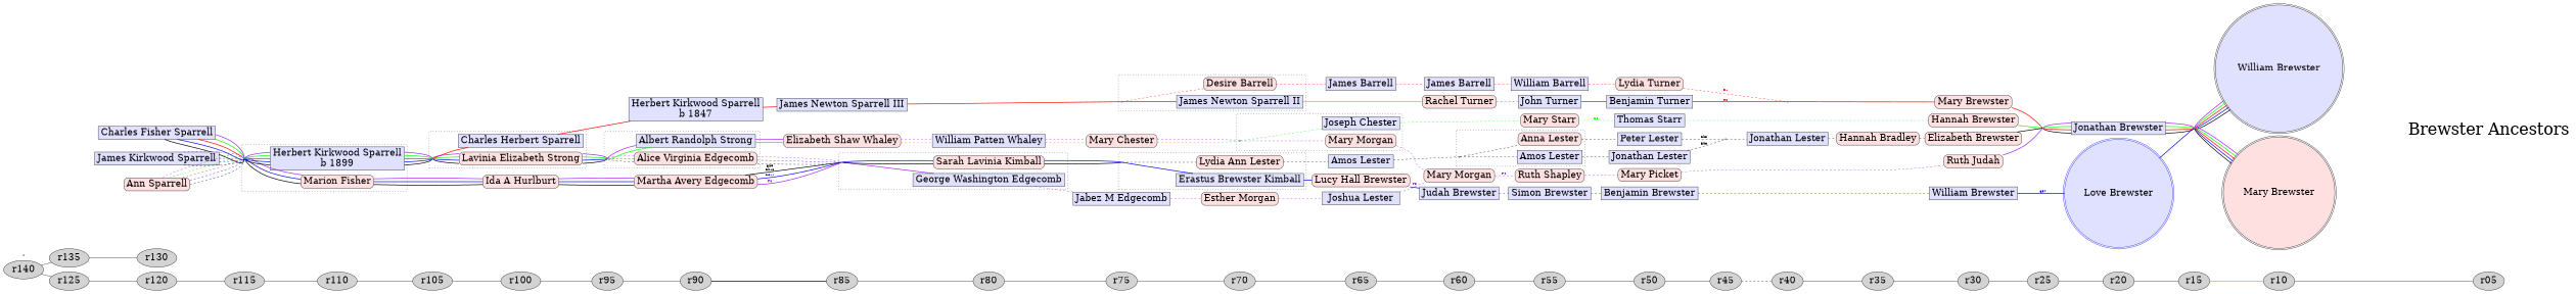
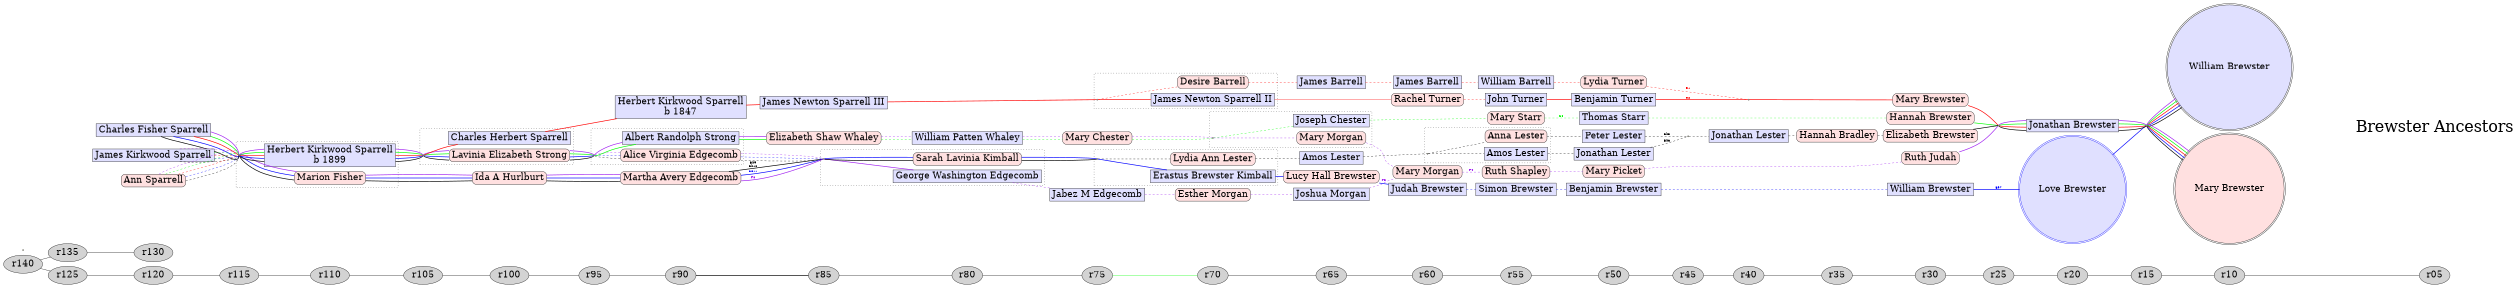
  digraph {
    bgcolor=white
    concentrate=false
    fontsize=28
    mclimit=99
    nodesep=0.20
    rankdir=LR
    ranksep=0.20
    searchsize=100
    splines=true
    node [fontsize=28 style="solid,filled" fillcolor="#e0e0ff" shape=box]
    edge [arrowhead=none arrowtail=normal fontsize=28 style=bold color=purple]
    r05 [style=filled fillcolor="" shape=""]
    n2 [fillcolor="#ffffff" fontsize=48 label="Brewster Ancestors" shape=plaintext style=filled]
    r10 [style=filled fillcolor="" shape=""]
    n4 [color=black label="William Brewster" peripheries=2 shape=circle]
    n5 [color=black fillcolor="#ffe0e0" label="Mary Brewster" peripheries=2 shape=circle]
    n6 [color=blue label="Love Brewster" peripheries=2 shape=circle]
    n7 [label="Jonathan Brewster"]
    n8 [fillcolor="#ffe0e0" label="Mary Brewster" style="rounded,filled"]
    n9 [fillcolor="#ffe0e0" label="Hannah Brewster" style="rounded,filled"]
    n10 [fillcolor="#ffe0e0" label="Ruth Judah" style="rounded,filled"]
    n11 [fillcolor="#ffe0e0" label="Elizabeth Brewster" style="rounded,filled"]
    n12 [label="William Brewster"]
    n13 [label="Benjamin Turner"]
    n14 [fillcolor="#ffe0e0" label="Lydia Turner" style="rounded,filled"]
    n15 [fillcolor="#ffe0e0" label="Mary Starr" style="rounded,filled"]
    n16 [label="William Barrell"]
    n17 [label="Simon Brewster"]
    n18 [label="Amos Lester"]
    n19 [fillcolor="#ffe0e0" label="Lucy Hall Brewster" style="rounded,filled"]
    n20 [label="James Barrell"]
    n21 [label="James Newton Sparrell III"]
    n22 [fillcolor="#ffe0e0" label="Elizabeth Shaw Whaley" style="rounded,filled"]
    r90 [style=filled fillcolor="" shape=""]
    n24 [label="Herbert Kirkwood Sparrell\nb 1847"]
    n25 [fillcolor="#ffe0e0" label="Martha Avery Edgecomb" style="rounded,filled"]
    r100 [style=filled fillcolor="" shape=""]
    n27 [fillcolor="#ffe0e0" label="Ida A Hurlburt" style="rounded,filled"]
    n28 [fillcolor="#ffe0e0" label="Lavinia Elizabeth Strong" style="rounded,filled"]
    n29 [label="Charles Herbert Sparrell"]
    n30 [fillcolor="#ffffe0" label=m shape=point]
    n31 [label="Amos Lester"]
    n32 [fillcolor="#ffe0e0" label="Anna Lester" style="rounded,filled"]
    n33 [fillcolor="#ffffe0" label=m shape=point]
    n34 [label="Jonathan Lester"]
    n35 [fillcolor="#ffffe0" label=560 shape=point]
    n36 [fillcolor="#ffe0e0" label="Marion Fisher" style="rounded,filled"]
    n37 [label="Herbert Kirkwood Sparrell\nb 1899"]
    n38 [fillcolor="#ffffe0" label=m shape=point]
    n39 [fillcolor="#ffffe0" label=282 shape=point]
    n40 [label="George Washington Edgecomb"]
    n41 [fillcolor="#ffffe0" label=382 shape=point]
    n42 [fillcolor="#ffe0e0" label="Sarah Lavinia Kimball" style="rounded,filled"]
    n43 [fillcolor="#ffe0e0" label="Alice Virginia Edgecomb" style="rounded,filled"]
    n44 [label="Albert Randolph Strong"]
    n45 [fillcolor="#ffffe0" label=m shape=point]
    n46 [fillcolor="#ffe0e0" label="Lydia Ann Lester" style="rounded,filled"]
    n47 [label="Erastus Brewster Kimball"]
    n48 [fillcolor="#ffffe0" label=m shape=point]
    n49 [fillcolor="#ffffe0" label=293 shape=point]
    n50 [label="Joseph Chester"]
    n51 [fillcolor="#ffe0e0" label="Mary Morgan" style="rounded,filled"]
    n52 [fillcolor="#ffffe0" label=m shape=point]
    n53 [label="James Newton Sparrell II"]
    n54 [fillcolor="#ffe0e0" label="Desire Barrell" style="rounded,filled"]
    n55 [fillcolor="#ffffe0" label=m shape=point]
    F0727 [fillcolor="#ffffe0" shape=ellipse style=invis]
    F304 [fillcolor="#ffffe0" shape=point]
    n58 [label="Thomas Starr"]
    n59 [label="Benjamin Brewster"]
    n60 [label="Judah Brewster"]
    n61 [label="James Barrell"]
    n62 [label="William Patten Whaley"]
    r85 [style=filled fillcolor="" shape=""]
    r95 [style=filled fillcolor="" shape=""]
    n65 [label="Jonathan Lester"]
    n66 [label="Peter Lester"]
    n67 [fillcolor="#ffe0e0" label="Hannah Bradley" style="rounded,filled"]
    n68 [label="Jabez M Edgecomb"]
    n69 [fillcolor="#ffe0e0" label="Mary Morgan" style="rounded,filled"]
    n70 [fillcolor="#ffe0e0" label="Rachel Turner" style="rounded,filled"]
    r140 [style=filled fillcolor="" shape=""]
    r135 [style=filled fillcolor="" shape=""]
    r125 [style=filled fillcolor="" shape=""]
    r130 [style=filled fillcolor="" shape=""]
    r120 [style=filled fillcolor="" shape=""]
    r115 [style=filled fillcolor="" shape=""]
    r110 [style=filled fillcolor="" shape=""]
    r105 [style=filled fillcolor="" shape=""]
    r80 [style=filled fillcolor="" shape=""]
    r75 [style=filled fillcolor="" shape=""]
    r70 [style=filled fillcolor="" shape=""]
    r65 [style=filled fillcolor="" shape=""]
    r60 [style=filled fillcolor="" shape=""]
    r55 [style=filled fillcolor="" shape=""]
    r50 [style=filled fillcolor="" shape=""]
    r45 [style=filled fillcolor="" shape=""]
    r40 [style=filled fillcolor="" shape=""]
    r35 [style=filled fillcolor="" shape=""]
    r30 [style=filled fillcolor="" shape=""]
    r25 [style=filled fillcolor="" shape=""]
    r20 [style=filled fillcolor="" shape=""]
    r15 [style=filled fillcolor="" shape=""]
    n93 [fillcolor="#ffe0e0" label="Mary Chester" style="rounded,filled"]
    n94 [label="John Turner"]
    n95 [label="Charles Fisher Sparrell"]
    n96 [label="James Kirkwood Sparrell"]
    n97 [fillcolor="#ffe0e0" label="Ann Sparrell" style="rounded,filled"]
    n98 [fillcolor="#ffe0e0" label="Ruth Shapley" style="rounded,filled"]
    n99 [fillcolor="#ffe0e0" label="Mary Picket" style="rounded,filled"]
    n100 [fillcolor="#ffe0e0" label="Esther Morgan" style="rounded,filled"]
-   n101 [label="Joshua Lester"]
+   n101 [label="Joshua Morgan"]
    n102 [fillcolor="#ffffe0" label=m shape=point]
    subgraph sub_1 {
      rank=same
      r05
      n2
    }
    subgraph sub_2 {
      rank=same
      r10
      n4
      n5
    }
    subgraph sub_3 {
      rank=same
      n6
      n7
    }
    subgraph sub_4 {
      rank=same
      n8
      n9
      n10
      n11
      n12
    }
    subgraph sub_5 {
      rank=same
      n13
      n14
    }
    subgraph sub_6 {
      rank=same
      n15
      n16
      n17
    }
    subgraph sub_7 {
      rank=same
      n18
      n19
      n20
    }
    subgraph sub_8 {
      rank=same
      n21
      n22
    }
    subgraph sub_9 {
      rank=same
      r90
      n24
      n25
    }
    subgraph sub_10 {
      rank=same
      r100
      n27
    }
    subgraph cluster_11 {
      style=dotted
      n30
      subgraph sub_12 {
        rank=same
        style=dotted
        n28
        n29
      }
    }
    subgraph cluster_13 {
      style=dotted
      n31
      n32
      n33
    }
    subgraph cluster_14 {
      style=invis
      n34
      n35
    }
    subgraph cluster_15 {
      style=dotted
      n36
      n37
      n38
    }
    subgraph cluster_16 {
      style=invis
      n39
    }
    subgraph cluster_17 {
      style=dotted
      n40
      n41
      n42
    }
    subgraph cluster_18 {
      style=dotted
      n43
      n44
      n45
    }
    subgraph cluster_19 {
      style=dotted
      n46
      n47
      n48
    }
    subgraph cluster_20 {
      style=invis
      n49
    }
    subgraph cluster_21 {
      style=dotted
      n50
      n51
      n52
    }
    subgraph cluster_22 {
      style=dotted
      n53
      n54
      n55
    }
    r10 -> r05 [style=solid color=""]
    n4 -> F0727 [style=invis color=""]
    n5 -> F0727 [style=invis color=""]
    n6 -> F304 [color=blue]
    n7 -> F304 [color=black]
    n7 -> F304 [color=red]
    n7 -> F304 [color=green]
    n7 -> F304
    n8 -> n49 [color=red]
    n9 -> n49 [color=green]
    n10 -> n49
    n11 -> n49 [color=black]
    n12 -> n6 [color=blue fontcolor=blue fontsize=10 label=Be7]
    n13 -> n39 [color=red fontcolor=red fontsize=10 label=R2]
    n14 -> n39 [color=red fontcolor=red fontsize=10 label=R1 minlen=2.0 style=dashed]
    n15 -> n58 [color=green fontcolor=green fontsize=10 label=G8 style=dashed]
    n16 -> n14 [color=red style=dashed]
    n17 -> n59 [color=blue style=dashed]
    n18 -> n33 [color=black style=dashed]
    n19 -> n60 [color=blue]
    n20 -> n61 [color=red style=dashed]
    n21 -> n55 [color=red]
    n22 -> n62 [color=green style=dashed]
    n22 -> n62 [style=dashed]
    r90 -> r85 [color=""]
    n24 -> n21 [color=red]
    n25 -> n41 [color=black fontcolor=black fontsize=10 label="Bk9\nBk10"]
    n25 -> n41 [color=blue fontcolor=blue fontsize=10 label=Be11]
    n25 -> n41 [fontcolor=purple fontsize=10 label=P8]
    r100 -> r95 [style=solid color=""]
    n27 -> n25 [color=black minlen=2.0]
    n27 -> n25 [color=blue minlen=2.0]
    n27 -> n25 [minlen=2.0]
    n28 -> n45 [color=black]
    n28 -> n45 [color=blue]
    n28 -> n45 [color=green]
    n28 -> n45
    n29 -> n24 [color=red]
    n30 -> n28 [color=black]
    n30 -> n28 [color=blue]
    n30 -> n28 [color=green]
    n30 -> n28
    n30 -> n29 [color=red]
    n31 -> n65 [color=black style=dashed]
    n32 -> n66 [color=black style=dashed]
    n33 -> n31 [color=black style=dashed]
    n33 -> n32 [color=black style=dashed]
    n34 -> n67 [color=black style=dashed]
    n35 -> n34 [color=black style=dashed]
    n36 -> n27 [color=black]
    n36 -> n27 [color=blue]
    n36 -> n27
    n37 -> n30 [color=black]
    n37 -> n30 [color=blue]
    n37 -> n30 [color=red]
    n37 -> n30 [color=green]
    n37 -> n30
    n38 -> n36 [color=black]
    n38 -> n36 [color=blue]
    n38 -> n36
    n38 -> n37 [color=black]
    n38 -> n37 [color=blue]
    n38 -> n37 [color=red]
    n38 -> n37 [color=green]
    n38 -> n37
    n39 -> n8 [color=red]
    n40 -> n68 [style=dashed]
    n41 -> n40
    n41 -> n42 [color=black]
    n41 -> n42 [color=blue]
    n42 -> n48 [color=black]
    n42 -> n48 [color=blue]
    n43 -> n41 [color=black style=dashed]
    n43 -> n41 [color=blue style=dashed]
    n43 -> n41 [style=dashed]
    n44 -> n22 [color=green]
    n44 -> n22
    n45 -> n43 [color=black style=dashed]
    n45 -> n43 [color=blue style=dashed]
    n45 -> n43 [style=dashed]
    n45 -> n44 [color=green]
    n45 -> n44
    n46 -> n18 [color=black style=dashed]
    n47 -> n19 [color=blue]
    n48 -> n46 [color=black style=dashed]
    n48 -> n47 [color=blue]
    n49 -> n7 [color=black]
    n49 -> n7 [color=red]
    n49 -> n7 [color=green]
    n49 -> n7
    n50 -> n15 [color=green style=dashed]
    n51 -> n69 [style=dashed]
    n52 -> n50 [color=green style=dashed]
    n52 -> n51 [style=dashed]
    n53 -> n70 [color=red style=solid]
    n54 -> n20 [color=red style=dashed]
    n55 -> n53 [color=red]
    n55 -> n54 [color=red style=dashed]
    F0727 -> n2 [style=invis color=""]
    F304 -> n4 [color=black]
    F304 -> n4 [color=blue]
    F304 -> n4 [color=red]
    F304 -> n4 [color=green]
    F304 -> n4
    F304 -> n5 [color=black]
    F304 -> n5 [color=blue]
    F304 -> n5 [color=red]
    F304 -> n5 [color=green]
    F304 -> n5
    n58 -> n9 [color=green style=dashed]
    n59 -> n12 [color=blue style=dashed]
    n60 -> n17 [color=blue style=dashed]
    n61 -> n16 [color=red style=dashed]
    n62 -> n93 [color=green style=dashed]
    n62 -> n93 [style=dashed]
    r85 -> r80 [style=solid color=""]
    r95 -> r90 [style=solid color=""]
    n65 -> n35 [color=black fontcolor=black fontsize=10 label=Bk6 style=dashed]
    n66 -> n35 [color=black fontcolor=black fontsize=10 label=Bk5 style=dashed]
    n67 -> n11 [color=black style=dashed]
    n68 -> n100 [style=dashed]
    n69 -> n98 [fontcolor=purple fontsize=10 label=P4 style=dashed]
    n70 -> n94 [color=red style=dashed]
    r140 -> r135 [style=solid color=""]
    r140 -> r125 [style=solid color=""]
    r135 -> r130 [style=solid color=""]
    r125 -> r120 [style=solid color=""]
    r120 -> r115 [style=solid color=""]
    r115 -> r110 [style=solid color=""]
    r110 -> r105 [style=solid color=""]
    r105 -> r100 [style=solid color=""]
    r80 -> r75 [style=solid color=""]
-   r75 -> r70 [style=solid color=""]
+   r75 -> r70 [style=solid color=green]
    r70 -> r65 [style=solid color=""]
    r65 -> r60 [style=solid color=""]
    r60 -> r55 [style=solid color=""]
    r55 -> r50 [style=solid color=""]
    r50 -> r45 [style=solid color=""]
-   r45 -> r40 [style=dashed color=""]
+   r45 -> r40 [style=solid color=""]
    r40 -> r35 [style=solid color=""]
    r35 -> r30 [style=solid color=""]
    r30 -> r25 [style=solid color=""]
    r25 -> r20 [style=solid color=""]
    r20 -> r15 [style=solid color=""]
-   r15 -> r10 [style=solid]
+   r15 -> r10 [style=solid color=""]
    n93 -> n52 [color=green style=dashed]
    n93 -> n52 [style=dashed]
    n94 -> n13 [color=red]
    n95 -> n38 [color=black]
    n95 -> n38 [color=blue]
    n95 -> n38 [color=red]
    n95 -> n38 [color=green]
    n95 -> n38
    n96 -> n38 [color=black style=dashed]
    n96 -> n38 [color=blue style=dashed]
    n96 -> n38 [color=red style=dashed]
    n96 -> n38 [color=green style=dashed]
    n96 -> n38 [style=dashed]
    n97 -> n38 [color=black style=dashed]
    n97 -> n38 [color=blue style=dashed]
    n97 -> n38 [color=red style=dashed]
    n97 -> n38 [color=green style=dashed]
    n97 -> n38 [style=dashed]
    n98 -> n99 [style=dashed]
    n99 -> n10 [style=dashed]
    n100 -> n101 [style=dashed]
    n101 -> n69 [fontcolor=purple fontsize=10 label=P5 style=dashed]
  }
